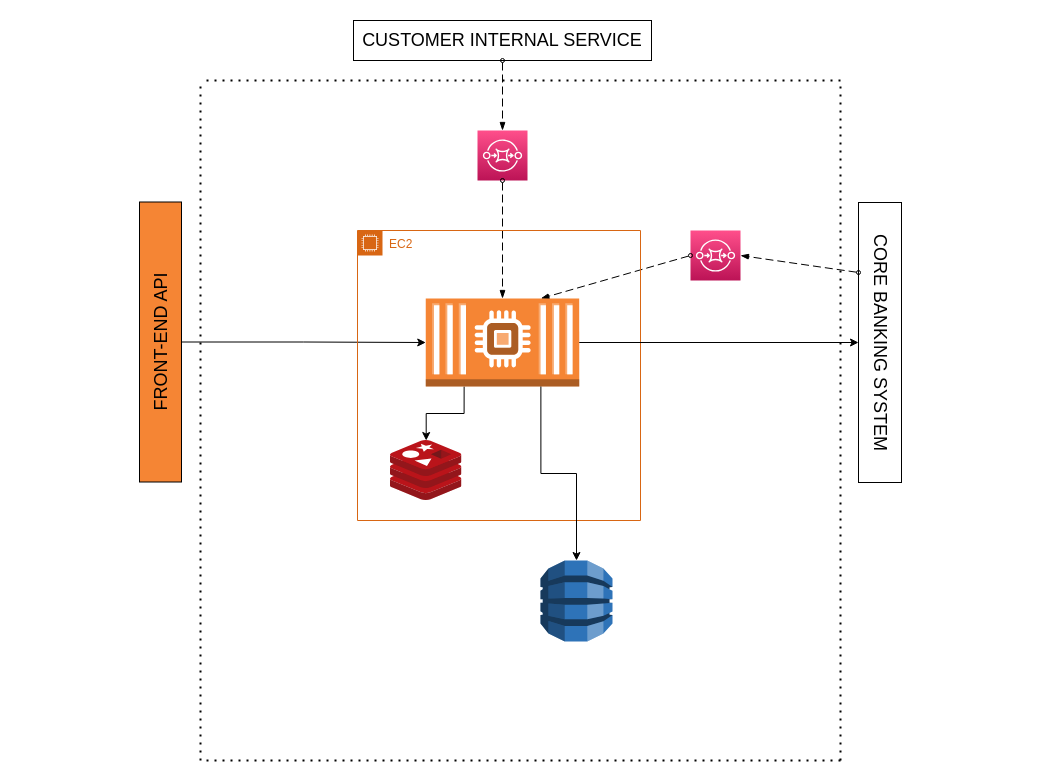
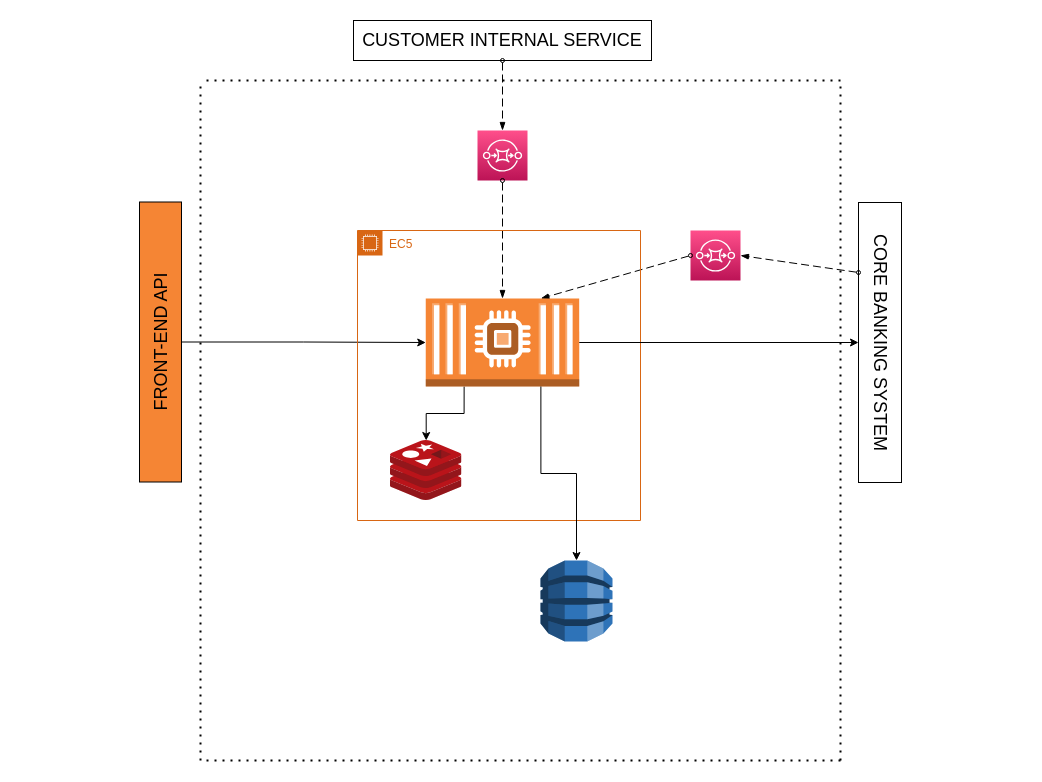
  <mxCell id="0" />
  <mxCell id="1" parent="0" />
  <mxCell id="2" value="" style="sketch=0;points=[[0,0,0],[0.25,0,0],[0.5,0,0],[0.75,0,0],[1,0,0],[0,1,0],[0.25,1,0],[0.5,1,0],[0.75,1,0],[1,1,0],[0,0.25,0],[0,0.5,0],[0,0.75,0],[1,0.25,0],[1,0.5,0],[1,0.75,0]];outlineConnect=0;fontColor=#232F3E;gradientColor=#FF4F8B;gradientDirection=north;fillColor=#BC1356;strokeColor=#ffffff;dashed=0;verticalLabelPosition=bottom;verticalAlign=top;align=center;html=1;fontSize=12;fontStyle=0;aspect=fixed;shape=mxgraph.aws4.resourceIcon;resIcon=mxgraph.aws4.sqs;" vertex="1" parent="1"><mxGeometry x="477" y="130" width="50" height="50" as="geometry" /></mxCell>
  <mxCell id="3" value="" style="sketch=0;points=[[0,0,0],[0.25,0,0],[0.5,0,0],[0.75,0,0],[1,0,0],[0,1,0],[0.25,1,0],[0.5,1,0],[0.75,1,0],[1,1,0],[0,0.25,0],[0,0.5,0],[0,0.75,0],[1,0.25,0],[1,0.5,0],[1,0.75,0]];outlineConnect=0;fontColor=#232F3E;gradientColor=#FF4F8B;gradientDirection=north;fillColor=#BC1356;strokeColor=#ffffff;dashed=0;verticalLabelPosition=bottom;verticalAlign=top;align=center;html=1;fontSize=12;fontStyle=0;aspect=fixed;shape=mxgraph.aws4.resourceIcon;resIcon=mxgraph.aws4.sqs;" vertex="1" parent="1"><mxGeometry x="690" y="230" width="50" height="50" as="geometry" /></mxCell>
  <mxCell id="4" value="" style="endArrow=none;dashed=1;html=1;dashPattern=1 3;strokeWidth=2;rounded=0;" edge="1" parent="1"><mxGeometry width="50" height="50" relative="1" as="geometry"><mxPoint x="840" y="80" as="sourcePoint" /><mxPoint x="200" y="80" as="targetPoint" /></mxGeometry></mxCell>
  <mxCell id="5" value="" style="endArrow=none;dashed=1;html=1;dashPattern=1 3;strokeWidth=2;rounded=0;" edge="1" parent="1"><mxGeometry width="50" height="50" relative="1" as="geometry"><mxPoint x="840" y="760" as="sourcePoint" /><mxPoint x="840" y="80" as="targetPoint" /></mxGeometry></mxCell>
  <mxCell id="6" value="&lt;font style=&quot;font-size: 18px;&quot;&gt;CORE BANKING SYSTEM&lt;/font&gt;" style="rounded=0;whiteSpace=wrap;html=1;rotation=90;" vertex="1" parent="1"><mxGeometry x="739.5" y="320.5" width="280" height="43" as="geometry" /></mxCell>
  <mxCell id="7" value="" style="dashed=1;dashPattern=8 4;endArrow=blockThin;endFill=1;startArrow=oval;startFill=0;endSize=6;startSize=4;html=1;rounded=0;entryX=1;entryY=0.5;entryDx=0;entryDy=0;entryPerimeter=0;exitX=0.25;exitY=1;exitDx=0;exitDy=0;" edge="1" parent="1" source="6" target="3"><mxGeometry width="160" relative="1" as="geometry"><mxPoint x="865" y="407" as="sourcePoint" /><mxPoint x="770" y="460" as="targetPoint" /></mxGeometry></mxCell>
  <mxCell id="8" value="" style="dashed=1;dashPattern=8 4;endArrow=blockThin;endFill=1;startArrow=oval;startFill=0;endSize=6;startSize=4;html=1;rounded=0;exitX=0;exitY=0.5;exitDx=0;exitDy=0;exitPerimeter=0;entryX=0.75;entryY=0;entryDx=0;entryDy=0;entryPerimeter=0;" edge="1" parent="1" source="3" target="16"><mxGeometry width="160" relative="1" as="geometry"><mxPoint x="874" y="434" as="sourcePoint" /><mxPoint x="533" y="280" as="targetPoint" /></mxGeometry></mxCell>
  <mxCell id="9" value="" style="endArrow=none;dashed=1;html=1;dashPattern=1 3;strokeWidth=2;rounded=0;" edge="1" parent="1"><mxGeometry width="50" height="50" relative="1" as="geometry"><mxPoint x="200" y="760" as="sourcePoint" /><mxPoint x="200" y="80" as="targetPoint" /></mxGeometry></mxCell>
  <mxCell id="10" value="" style="endArrow=none;dashed=1;html=1;dashPattern=1 3;strokeWidth=2;rounded=0;" edge="1" parent="1"><mxGeometry width="50" height="50" relative="1" as="geometry"><mxPoint x="840" y="760" as="sourcePoint" /><mxPoint x="200" y="760" as="targetPoint" /></mxGeometry></mxCell>
  <mxCell id="11" style="edgeStyle=orthogonalEdgeStyle;rounded=0;orthogonalLoop=1;jettySize=auto;html=1;exitX=0.5;exitY=1;exitDx=0;exitDy=0;" edge="1" parent="1" source="12" target="16"><mxGeometry relative="1" as="geometry" /></mxCell>
  <mxCell id="12" value="&lt;font style=&quot;font-size: 18px;&quot;&gt;FRONT-END API&lt;/font&gt;" style="rounded=0;whiteSpace=wrap;html=1;rotation=-90;fillColor=#f58534;" vertex="1" parent="1"><mxGeometry x="20" y="320.5" width="280" height="42" as="geometry" /></mxCell>
  <mxCell id="13" value="" style="dashed=1;dashPattern=8 4;endArrow=blockThin;endFill=1;startArrow=oval;startFill=0;endSize=6;startSize=4;html=1;rounded=0;exitX=0.5;exitY=1;exitDx=0;exitDy=0;exitPerimeter=0;entryX=0.5;entryY=0;entryDx=0;entryDy=0;entryPerimeter=0;" edge="1" parent="1" source="2" target="16"><mxGeometry width="160" relative="1" as="geometry"><mxPoint x="510" y="190" as="sourcePoint" /><mxPoint x="502" y="280" as="targetPoint" /></mxGeometry></mxCell>
- <mxCell id="14" value="EC2" style="points=[[0,0],[0.25,0],[0.5,0],[0.75,0],[1,0],[1,0.25],[1,0.5],[1,0.75],[1,1],[0.75,1],[0.5,1],[0.25,1],[0,1],[0,0.75],[0,0.5],[0,0.25]];outlineConnect=0;gradientColor=none;html=1;whiteSpace=wrap;fontSize=12;fontStyle=0;container=1;pointerEvents=0;collapsible=0;recursiveResize=0;shape=mxgraph.aws4.group;grIcon=mxgraph.aws4.group_ec2_instance_contents;strokeColor=#D86613;fillColor=none;verticalAlign=top;align=left;spacingLeft=30;fontColor=#D86613;dashed=0;" vertex="1" parent="1"><mxGeometry x="357" y="230" width="283" height="290" as="geometry" /></mxCell>
+ <mxCell id="14" value="EC5" style="points=[[0,0],[0.25,0],[0.5,0],[0.75,0],[1,0],[1,0.25],[1,0.5],[1,0.75],[1,1],[0.75,1],[0.5,1],[0.25,1],[0,1],[0,0.75],[0,0.5],[0,0.25]];outlineConnect=0;gradientColor=none;html=1;whiteSpace=wrap;fontSize=12;fontStyle=0;container=1;pointerEvents=0;collapsible=0;recursiveResize=0;shape=mxgraph.aws4.group;grIcon=mxgraph.aws4.group_ec2_instance_contents;strokeColor=#D86613;fillColor=none;verticalAlign=top;align=left;spacingLeft=30;fontColor=#D86613;dashed=0;" vertex="1" parent="1"><mxGeometry x="357" y="230" width="283" height="290" as="geometry" /></mxCell>
  <mxCell id="15" style="edgeStyle=orthogonalEdgeStyle;rounded=0;orthogonalLoop=1;jettySize=auto;html=1;exitX=0.25;exitY=1;exitDx=0;exitDy=0;exitPerimeter=0;" edge="1" parent="14" source="16" target="17"><mxGeometry relative="1" as="geometry"><mxPoint x="66" y="220" as="targetPoint" /></mxGeometry></mxCell>
  <mxCell id="16" value="" style="outlineConnect=0;dashed=0;verticalLabelPosition=bottom;verticalAlign=top;align=center;html=1;shape=mxgraph.aws3.ec2_compute_container_2;fillColor=#F58534;gradientColor=none;" vertex="1" parent="14"><mxGeometry x="68.25" y="68" width="153.5" height="88" as="geometry" /></mxCell>
  <mxCell id="17" value="" style="image;sketch=0;aspect=fixed;html=1;points=[];align=center;fontSize=12;image=img/lib/mscae/Cache_Redis_Product.svg;" vertex="1" parent="14"><mxGeometry x="33" y="210" width="71.43" height="60" as="geometry" /></mxCell>
  <mxCell id="18" style="edgeStyle=orthogonalEdgeStyle;rounded=0;orthogonalLoop=1;jettySize=auto;html=1;exitX=1;exitY=0.5;exitDx=0;exitDy=0;exitPerimeter=0;entryX=0.5;entryY=1;entryDx=0;entryDy=0;" edge="1" parent="1" source="16" target="6"><mxGeometry relative="1" as="geometry" /></mxCell>
  <mxCell id="19" value="&lt;font style=&quot;font-size: 18px;&quot;&gt;CUSTOMER INTERNAL SERVICE&lt;/font&gt;" style="rounded=0;whiteSpace=wrap;html=1;rotation=0;" vertex="1" parent="1"><mxGeometry x="353" y="20" width="298" height="40" as="geometry" /></mxCell>
  <mxCell id="20" value="" style="dashed=1;dashPattern=8 4;endArrow=blockThin;endFill=1;startArrow=oval;startFill=0;endSize=6;startSize=4;html=1;rounded=0;exitX=0.5;exitY=1;exitDx=0;exitDy=0;entryX=0.5;entryY=0;entryDx=0;entryDy=0;entryPerimeter=0;" edge="1" parent="1" source="19" target="2"><mxGeometry width="160" relative="1" as="geometry"><mxPoint x="512" y="190" as="sourcePoint" /><mxPoint x="512" y="302" as="targetPoint" /></mxGeometry></mxCell>
  <mxCell id="21" value="" style="outlineConnect=0;dashed=0;verticalLabelPosition=bottom;verticalAlign=top;align=center;html=1;shape=mxgraph.aws3.dynamo_db;fillColor=#2E73B8;gradientColor=none;" vertex="1" parent="1"><mxGeometry x="540" y="560" width="72" height="81" as="geometry" /></mxCell>
  <mxCell id="22" style="edgeStyle=orthogonalEdgeStyle;rounded=0;orthogonalLoop=1;jettySize=auto;html=1;exitX=0.75;exitY=1;exitDx=0;exitDy=0;exitPerimeter=0;" edge="1" parent="1" source="16" target="21"><mxGeometry relative="1" as="geometry" /></mxCell>
